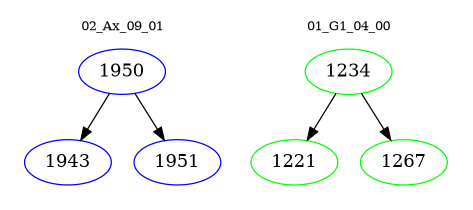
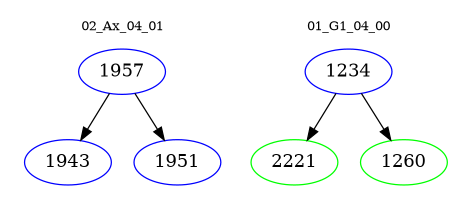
  digraph {
    node [color=blue]
    edge [color=black]
-   n1 [label=1950]
+   n1 [label=1957]
    n2 [label=1943]
    n3 [label=1951]
-   n4 [color=green label=1234]
-   n5 [color=green label=1221]
-   n6 [color=green label=1267]
+   n4 [label=1234]
+   n5 [color=green label=2221]
+   n6 [color=green label=1260]
    subgraph cluster_1 {
      color=white
      fontsize=10
-     label="02_Ax_09_01"
+     label="02_Ax_04_01"
      n1
      n2
      n3
    }
    subgraph cluster_2 {
      color=white
      fontsize=10
      label="01_G1_04_00"
      n4
      n5
      n6
    }
    n1 -> n2
    n1 -> n3
    n4 -> n5
    n4 -> n6
  }
